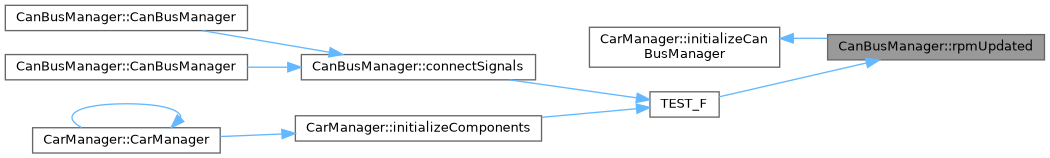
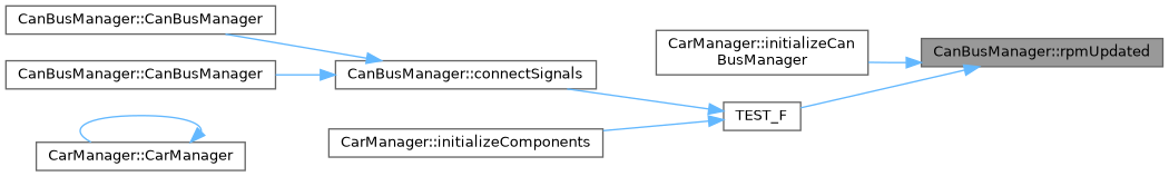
  digraph {
    rankdir=RL
    node [color=grey40 fillcolor=white fontname=Helvetica fontsize=10 shape=box style=filled]
    edge [color=steelblue1 dir=back fontname=Helvetica fontsize=10 labelfontname=Helvetica labelfontsize=10 style=solid]
    n1 [color=gray40 fillcolor=grey60 fontcolor=black height=0.2 label="CanBusManager::rpmUpdated" width=0.4]
    n2 [height=0.2 label="CarManager::initializeCan\lBusManager" width=0.4]
    n3 [height=0.2 label=TEST_F width=0.4]
    n4 [height=0.2 label="CanBusManager::connectSignals" width=0.4]
    n5 [height=0.2 label="CanBusManager::CanBusManager" width=0.4]
    n6 [height=0.2 label="CanBusManager::CanBusManager" width=0.4]
    n7 [height=0.2 label="CarManager::initializeComponents" width=0.4]
    n8 [height=0.2 label="CarManager::CarManager" width=0.4]
-   n2 -> n1
+   n1 -> n2
    n1 -> n3
    n3 -> n4
    n3 -> n7
    n4 -> n5
    n4 -> n6
-   n7 -> n8
    n8 -> n8
  }
